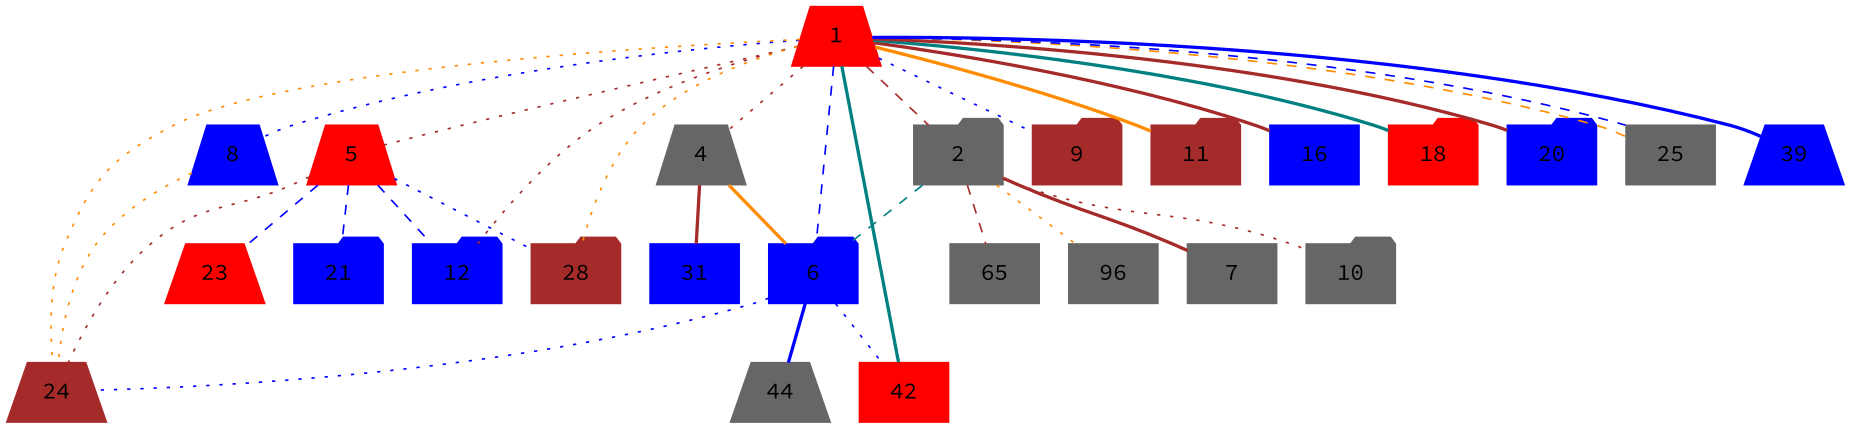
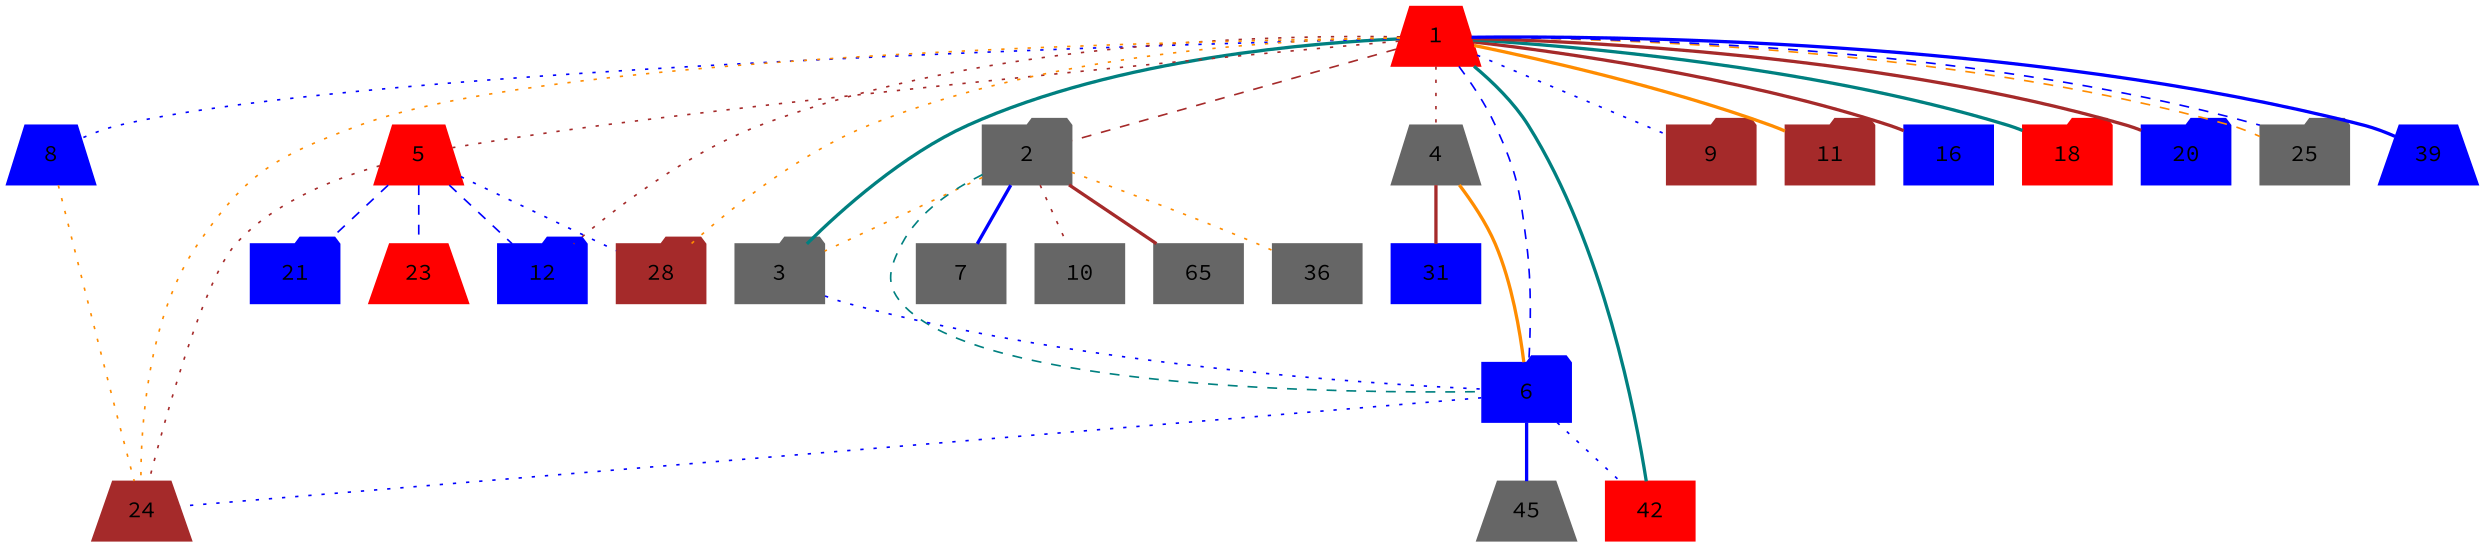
  graph {
    fontname="Source Code Pro"
    node [color=gray40 fontname="Source Code Pro" shape=folder style=filled]
    edge [color=blue fontname="Source Code Pro" style=dotted]
    1 [color=red shape=trapezium]
    2
+   3 [super="+33+17+30+34+49"]
    4 [shape=trapezium super="+22"]
    5 [color=red shape=trapezium super="+13+48+26"]
    6 [color=blue super="+35"]
    8 [color=blue shape=trapezium super="+14"]
    9 [color=brown super="+40"]
    11 [color=brown]
    12 [color=blue super="+19+51"]
    16 [color=blue shape=box]
    18 [color=red]
    20 [color=blue]
    24 [color=brown shape=trapezium super="+27+29"]
-   25 [shape=box]
+   25
    28 [color=brown super="+32"]
    39 [color=blue shape=trapezium]
    42 [color=red shape=box]
    7 [shape=box]
-   10
+   10 [shape=box]
    n21 [label=65 shape=box]
-   36 [shape=box label=96]
+   36 [shape=box]
    31 [color=blue shape=box]
    21 [color=blue super="+47"]
    23 [color=red shape=trapezium]
-   44 [shape=trapezium]
+   44 [shape=trapezium label=45]
    1 -- 2 [color=brown style=dashed]
+   1 -- 3 [color=teal style=bold weight=3]
    1 -- 4 [color=brown]
    1 -- 5 [color=brown]
    1 -- 6 [style=dashed weight=2]
    1 -- 8 [weight=2]
    1 -- 9 [weight=2]
    1 -- 11 [color=darkorange style=bold]
    1 -- 12 [color=brown weight=2]
    1 -- 16 [color=brown style=bold]
    1 -- 18 [color=teal style=bold]
    1 -- 20 [color=brown style=bold]
    1 -- 24 [color=darkorange weight=2]
    1 -- 25 [color=darkorange style=dashed]
    1 -- 25 [style=dashed]
    1 -- 28 [color=darkorange]
    1 -- 39 [style=bold]
    1 -- 42 [color=teal style=bold]
+   2 -- 3 [color=darkorange weight=2]
    2 -- 6 [color=teal style=dashed]
-   2 -- 7 [color=brown style=bold]
+   2 -- 7 [style=bold]
    2 -- 10 [color=brown]
-   2 -- n21 [color=brown style=dashed]
+   2 -- n21 [color=brown style=bold]
    2 -- 36 [color=darkorange]
+   3 -- 6
    4 -- 6 [color=darkorange style=bold]
    4 -- 31 [color=brown style=bold weight=2]
    5 -- 12 [style=dashed]
    5 -- 24 [color=brown]
    5 -- 28
    5 -- 21 [style=dashed weight=2]
    5 -- 23 [style=dashed]
    6 -- 24
    6 -- 42
    6 -- 44 [style=bold]
    8 -- 24 [color=darkorange]
  }
